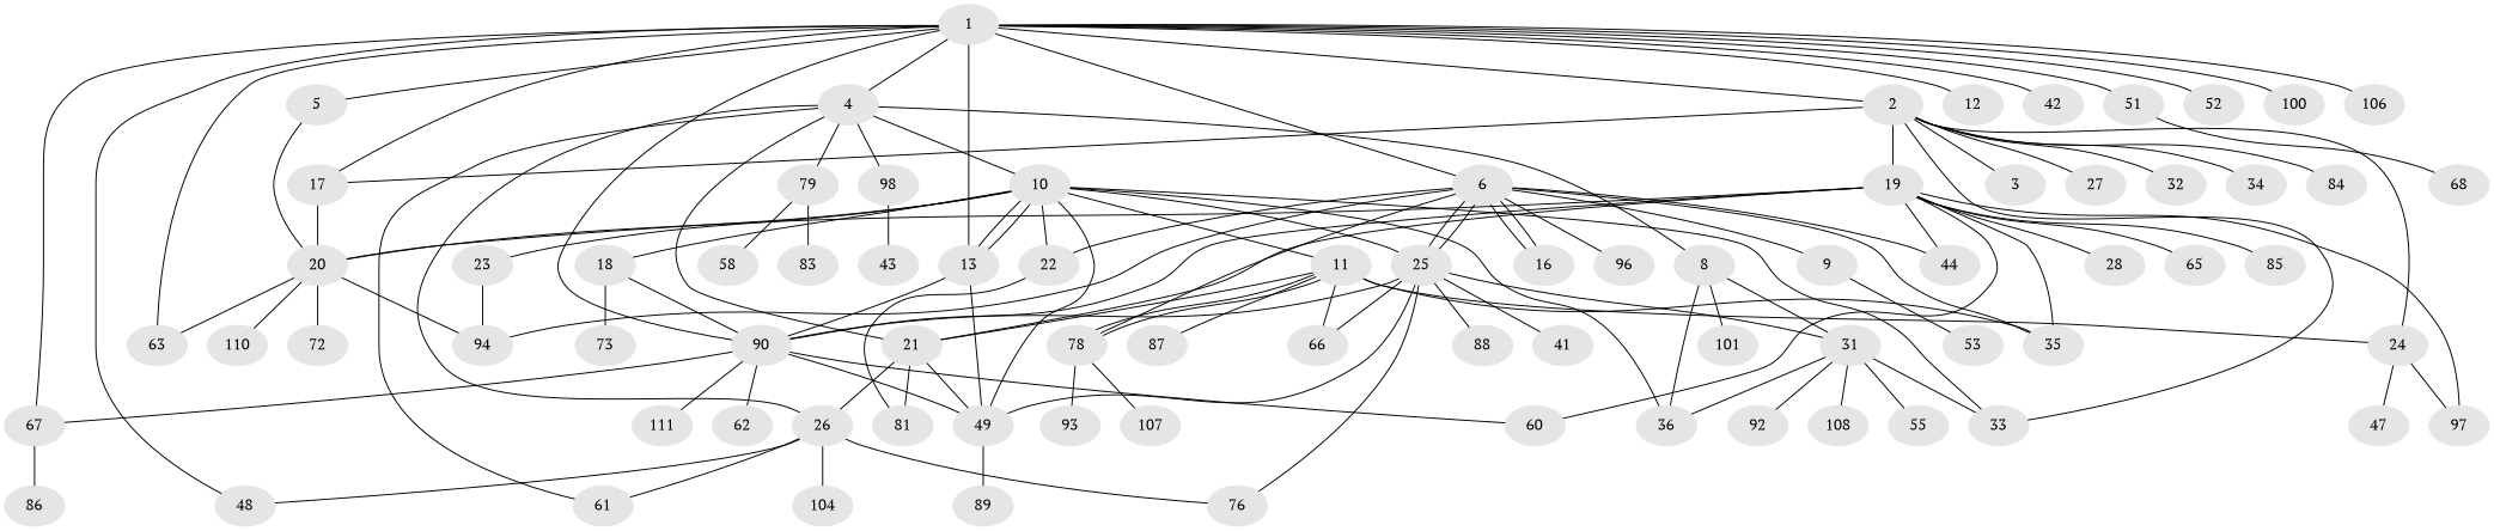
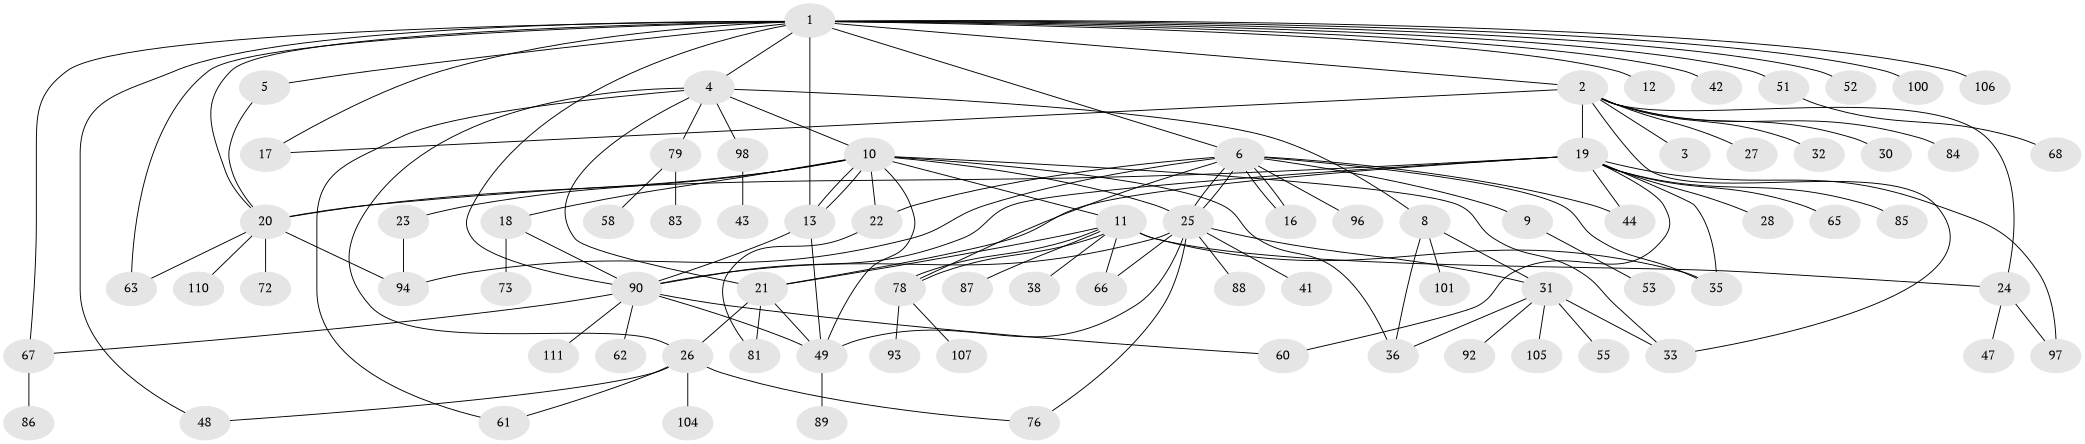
  graph {
    fontname="PT Serif"
    node [color=gray90 fontname="PT Serif" style=filled]
    edge [fontname="PT Serif"]
    1 [super="+15"]
    2 [super="+14"]
    4 [super="+90"]
    5
    6 [super="+8"]
    12
    13 [super="+57"]
    17 [super="+75"]
    20 [super="+37"]
    n10 [label=90 super="+50"]
    42
    48
    51
    52
    63 [super="+77"]
    67
    100
    106
    3
    19 [super="+59"]
    24 [super="+46"]
    27
    32
    33 [super="+54"]
-   34
+   34 [label=30]
    84
    n27 [label=8 super="+99"]
    10
    21 [super="+69"]
    26 [super="+102"]
    n31 [label=79]
    61
    98
    35 [super="+80"]
    9 [super="+45"]
    16
    22 [super="+74"]
    25 [super="+29"]
    44 [super="+79"]
    78
    94
    96
    49 [super="+64"]
    72
    110
    31 [super="+109"]
    36 [super="+95"]
    55 [super="+56"]
    92
-   105 [label=108]
+   105
    60
    62
    111
    68 [super="+108"]
    86
    28
    65
    85
    97
    47
    101
    11 [super="+70"]
    18 [super="+71"]
    23 [super="+82"]
    81
    76
    104
    58
    83
    43
    53
    66
    41
    88
    93
    107
+   38
    87 [super="+91"]
    73
    89
    1 -- 2
    1 -- 4
    1 -- 5
    1 -- 6
    1 -- 12
    1 -- 13
    1 -- 17
-   17 -- 20
+   1 -- 20
    1 -- n10
    1 -- 42
    1 -- 48
    1 -- 51
    1 -- 52
    1 -- 63
    1 -- 67
    1 -- 100
    1 -- 106
    2 -- 17
    2 -- 3
    2 -- 19
    2 -- 24
    2 -- 27
    2 -- 32
    2 -- 33
    2 -- 34
    2 -- 84
    4 -- n27
    4 -- 10
    4 -- 21
    4 -- 26
    4 -- n31
    4 -- 61
    4 -- 98
    5 -- 20
    6 -- 35
    6 -- 9
    6 -- 16
    6 -- 16
    6 -- 22
    6 -- 25
    6 -- 25
    6 -- 44
    6 -- 78
    6 -- 94
    6 -- 96
    13 -- n10
    13 -- 49
    20 -- 63
    20 -- 94
    20 -- 72
    20 -- 110
    n10 -- 67
    n10 -- 49
    n10 -- 60
    n10 -- 62
    n10 -- 111
    51 -- 68
    67 -- 86
    19 -- 20
    19 -- n10
    19 -- 21
    19 -- 35
    19 -- 44
    19 -- 60
    19 -- 28
    19 -- 65
    19 -- 85
    19 -- 97
    24 -- 97
    24 -- 47
    n27 -- 31
    n27 -- 36
    n27 -- 101
    10 -- 13
    10 -- 13
    10 -- 20
    10 -- 33
    10 -- 22
    10 -- 25
    10 -- 49
    10 -- 36
    10 -- 11
    10 -- 18
    10 -- 23
    21 -- 26
    21 -- 49
    21 -- 81
    26 -- 48
    26 -- 61
    26 -- 76
    26 -- 104
    n31 -- 58
    n31 -- 83
    98 -- 43
    9 -- 53
    22 -- 81
    25 -- n10
    25 -- 49
    25 -- 31
    25 -- 76
    25 -- 66
    25 -- 41
    25 -- 88
    78 -- 93
    78 -- 107
    49 -- 89
    31 -- 33
    31 -- 36
    31 -- 55
    31 -- 92
    31 -- 105
    11 -- 24
    11 -- 21
    11 -- 35
    11 -- 78
    11 -- 78
    11 -- 66
+   11 -- 38
    11 -- 87
    18 -- n10
    18 -- 73
    23 -- 94
  }
